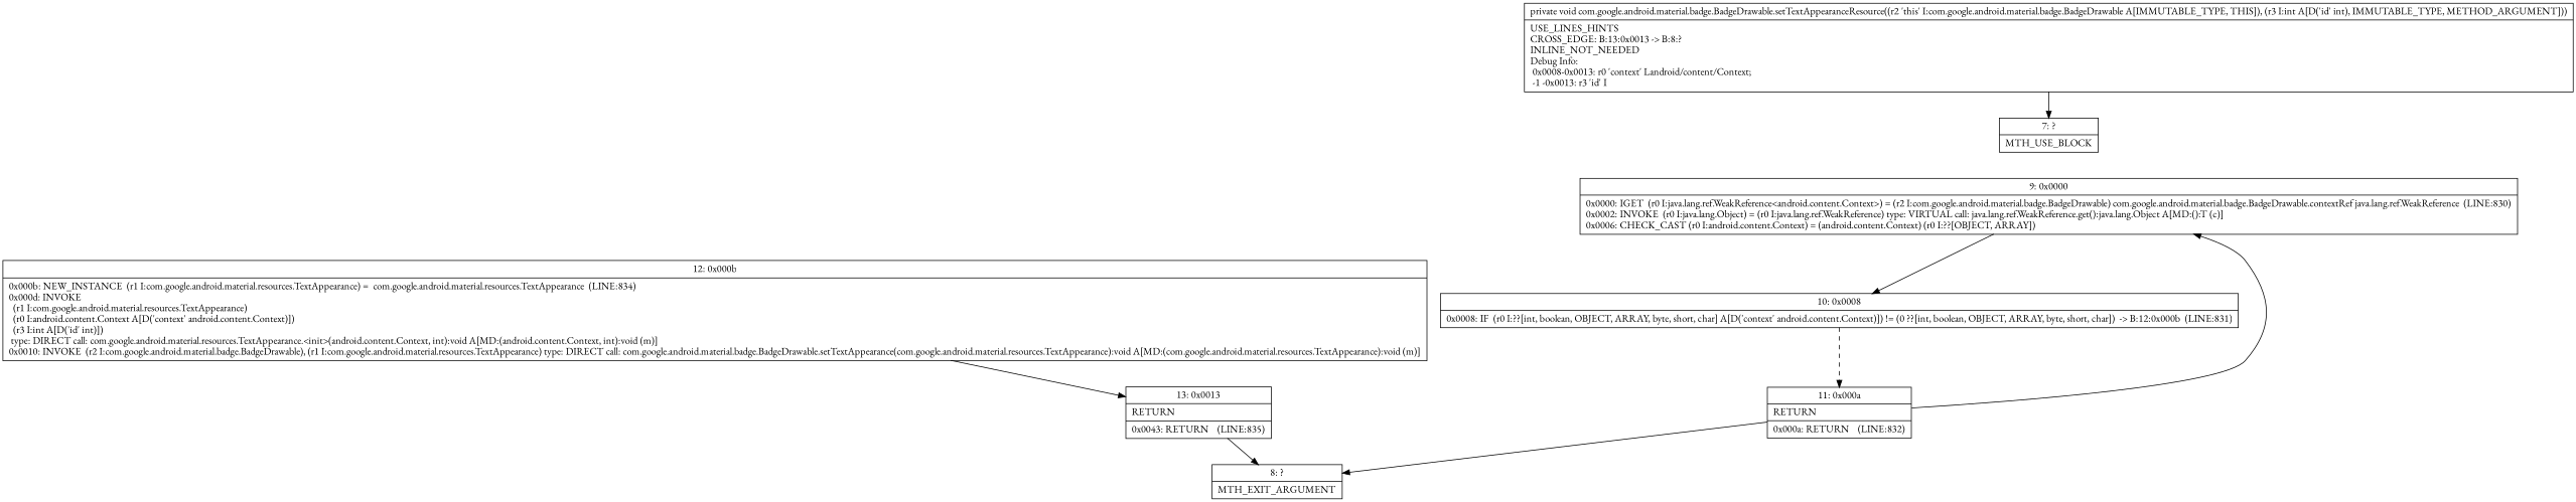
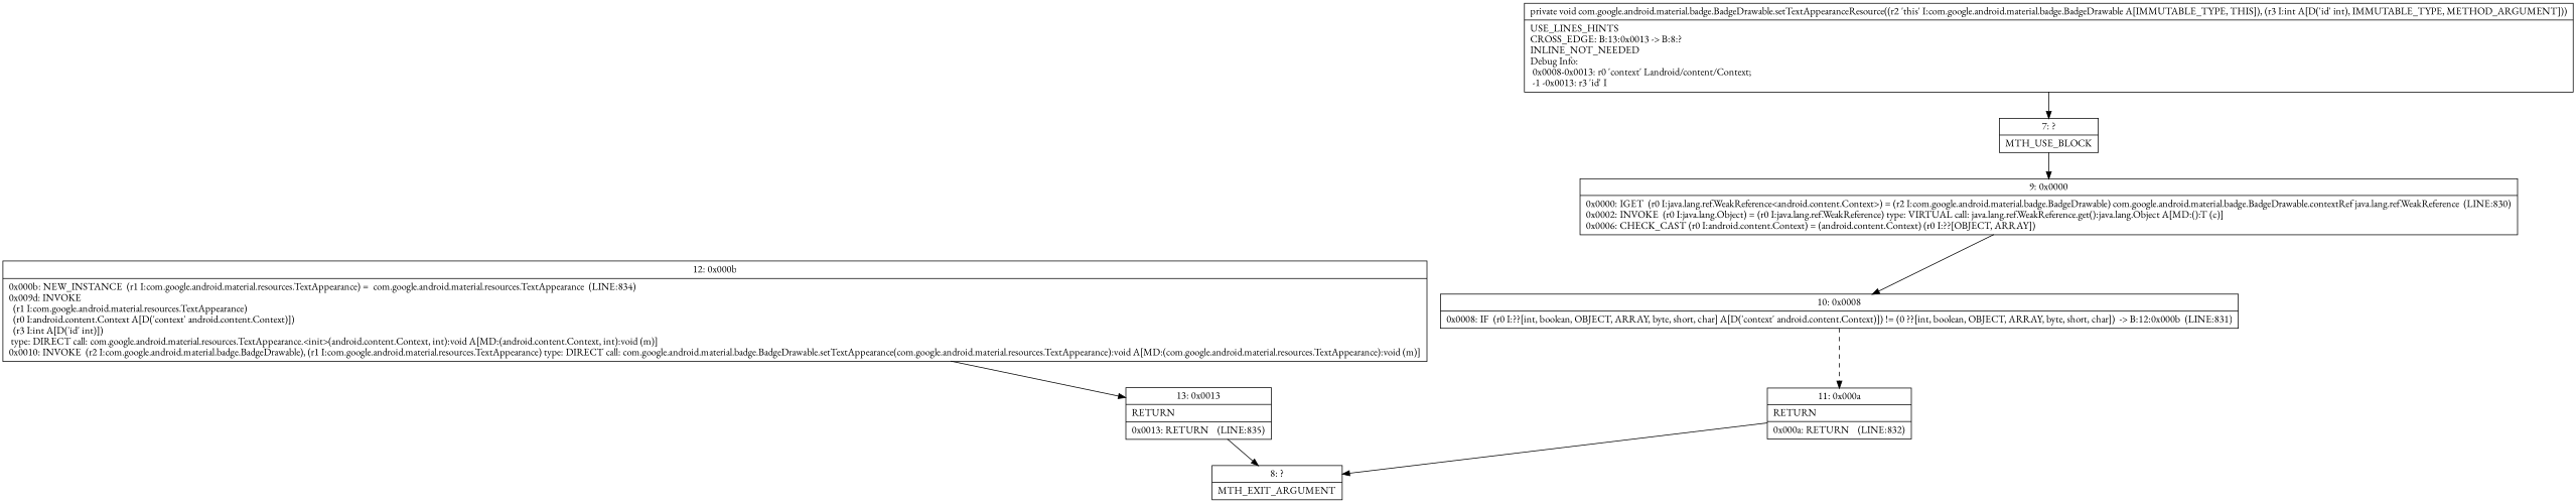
  digraph {
    fontname="EB Garamond"
    node [fontname="EB Garamond" shape=record]
    edge [fontname="EB Garamond"]
    n1 [label="{7\:\ ?|MTH_USE_BLOCK\l}"]
    n2 [label="{9\:\ 0x0000|0x0000: IGET  (r0 I:java.lang.ref.WeakReference\<android.content.Context\>) = (r2 I:com.google.android.material.badge.BadgeDrawable) com.google.android.material.badge.BadgeDrawable.contextRef java.lang.ref.WeakReference  (LINE:830)\l0x0002: INVOKE  (r0 I:java.lang.Object) = (r0 I:java.lang.ref.WeakReference) type: VIRTUAL call: java.lang.ref.WeakReference.get():java.lang.Object A[MD:():T (c)]\l0x0006: CHECK_CAST (r0 I:android.content.Context) = (android.content.Context) (r0 I:??[OBJECT, ARRAY]) \l}"]
    n3 [label="{10\:\ 0x0008|0x0008: IF  (r0 I:??[int, boolean, OBJECT, ARRAY, byte, short, char] A[D('context' android.content.Context)]) != (0 ??[int, boolean, OBJECT, ARRAY, byte, short, char])  \-\> B:12:0x000b  (LINE:831)\l}"]
    n4 [label="{11\:\ 0x000a|RETURN\l|0x000a: RETURN    (LINE:832)\l}"]
    n5 [label="{8\:\ ?|MTH_EXIT_ARGUMENT\l}"]
-   n6 [label="{12\:\ 0x000b|0x000b: NEW_INSTANCE  (r1 I:com.google.android.material.resources.TextAppearance) =  com.google.android.material.resources.TextAppearance  (LINE:834)\l0x000d: INVOKE  \l  (r1 I:com.google.android.material.resources.TextAppearance)\l  (r0 I:android.content.Context A[D('context' android.content.Context)])\l  (r3 I:int A[D('id' int)])\l type: DIRECT call: com.google.android.material.resources.TextAppearance.\<init\>(android.content.Context, int):void A[MD:(android.content.Context, int):void (m)]\l0x0010: INVOKE  (r2 I:com.google.android.material.badge.BadgeDrawable), (r1 I:com.google.android.material.resources.TextAppearance) type: DIRECT call: com.google.android.material.badge.BadgeDrawable.setTextAppearance(com.google.android.material.resources.TextAppearance):void A[MD:(com.google.android.material.resources.TextAppearance):void (m)]\l}"]
-   n7 [label="{13\:\ 0x0013|RETURN\l|0x0043: RETURN    (LINE:835)\l}"]
+   n6 [label="{12\:\ 0x000b|0x000b: NEW_INSTANCE  (r1 I:com.google.android.material.resources.TextAppearance) =  com.google.android.material.resources.TextAppearance  (LINE:834)\l0x009d: INVOKE  \l  (r1 I:com.google.android.material.resources.TextAppearance)\l  (r0 I:android.content.Context A[D('context' android.content.Context)])\l  (r3 I:int A[D('id' int)])\l type: DIRECT call: com.google.android.material.resources.TextAppearance.\<init\>(android.content.Context, int):void A[MD:(android.content.Context, int):void (m)]\l0x0010: INVOKE  (r2 I:com.google.android.material.badge.BadgeDrawable), (r1 I:com.google.android.material.resources.TextAppearance) type: DIRECT call: com.google.android.material.badge.BadgeDrawable.setTextAppearance(com.google.android.material.resources.TextAppearance):void A[MD:(com.google.android.material.resources.TextAppearance):void (m)]\l}"]
+   n7 [label="{13\:\ 0x0013|RETURN\l|0x0013: RETURN    (LINE:835)\l}"]
    n8 [label="{private void com.google.android.material.badge.BadgeDrawable.setTextAppearanceResource((r2 'this' I:com.google.android.material.badge.BadgeDrawable A[IMMUTABLE_TYPE, THIS]), (r3 I:int A[D('id' int), IMMUTABLE_TYPE, METHOD_ARGUMENT]))  | USE_LINES_HINTS\lCROSS_EDGE: B:13:0x0013 \-\> B:8:?\lINLINE_NOT_NEEDED\lDebug Info:\l  0x0008\-0x0013: r0 'context' Landroid\/content\/Context;\l  \-1 \-0x0013: r3 'id' I\l}"]
-   n4 -> n2
+   n1 -> n2
    n2 -> n3
    n3 -> n4 [style=dashed]
    n4 -> n5
    n6 -> n7
    n7 -> n5
    n8 -> n1
  }
